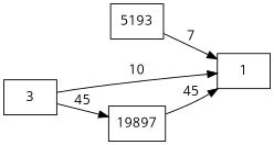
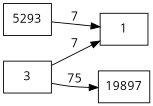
  digraph {
    fontname="Open Sans"
    rankdir=LR
    node [fontname="Open Sans" shape=rectangle]
    edge [fontname="Open Sans"]
-   5193
+   5193 [label=5293]
    1
    19897
    n4 [label=3]
    5193 -> 1 [label=7]
-   19897 -> 1 [label=45]
-   n4 -> 1 [label=10]
-   n4 -> 19897 [label=45]
+   n4 -> 1 [label=7]
+   n4 -> 19897 [label=75]
  }
